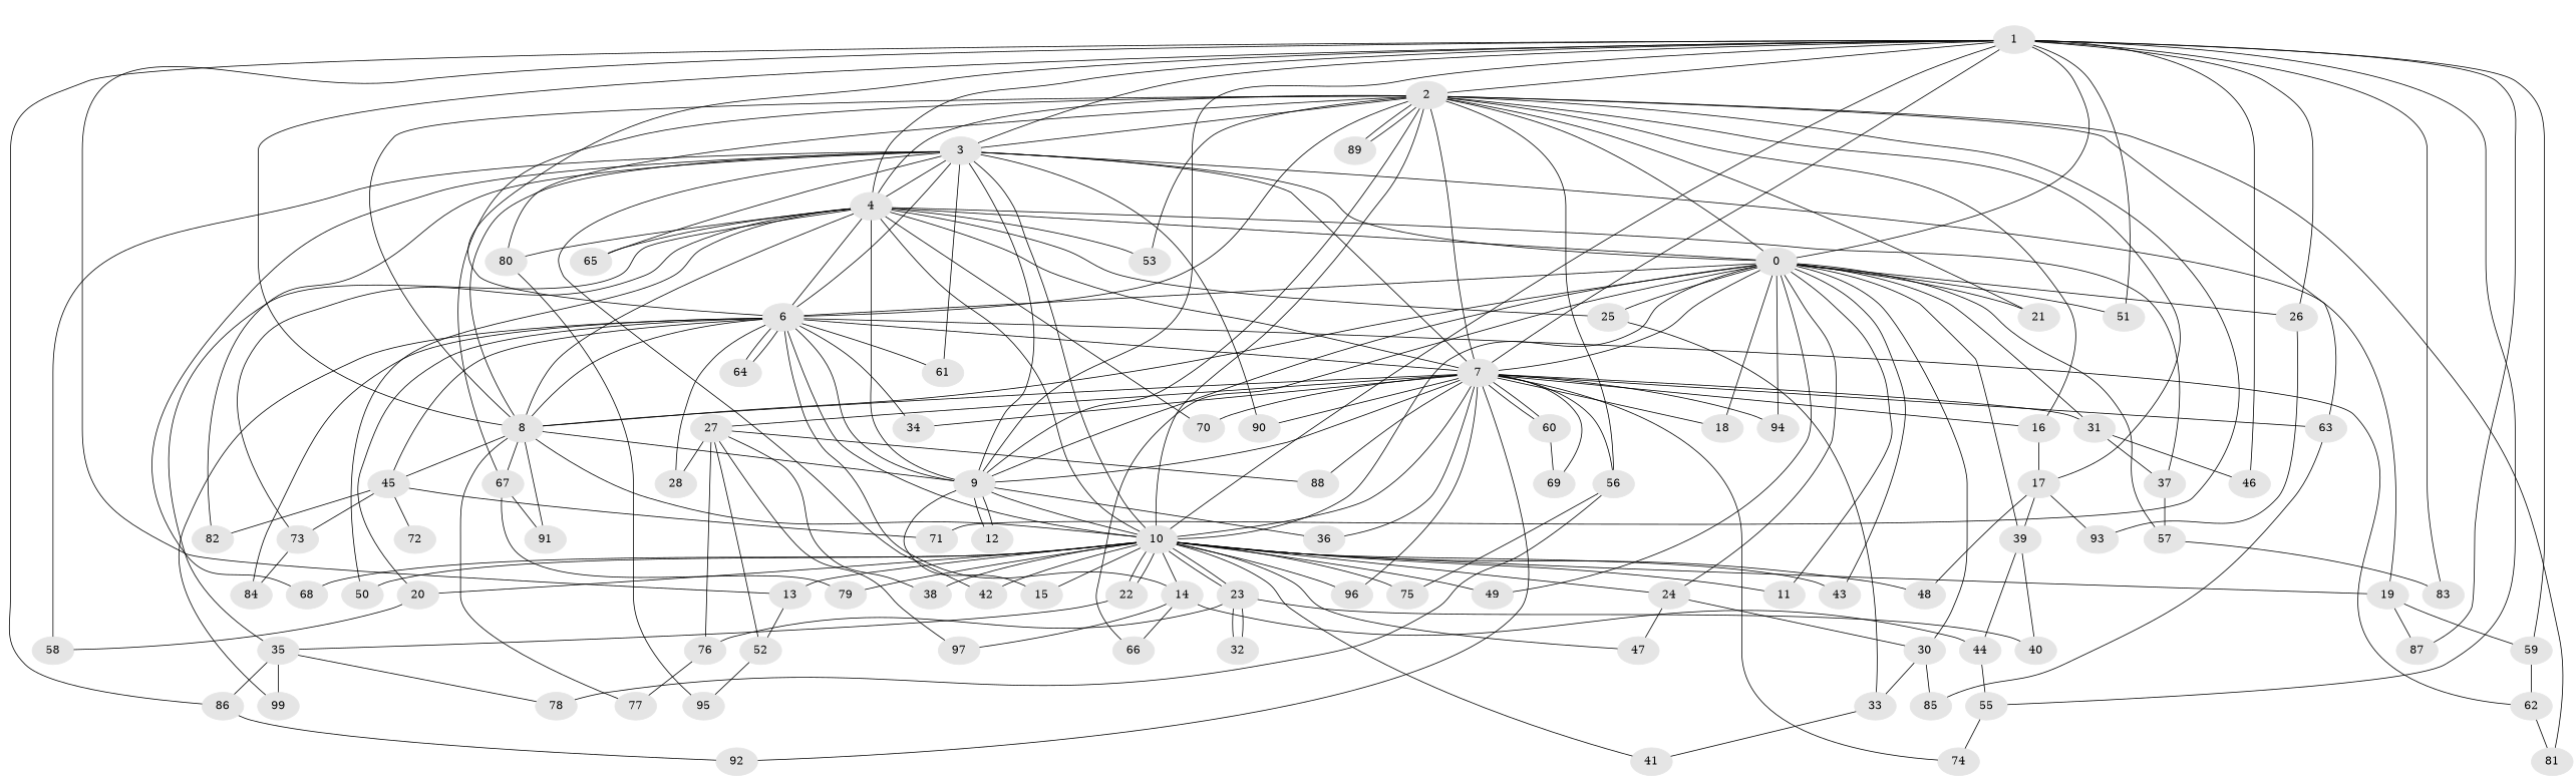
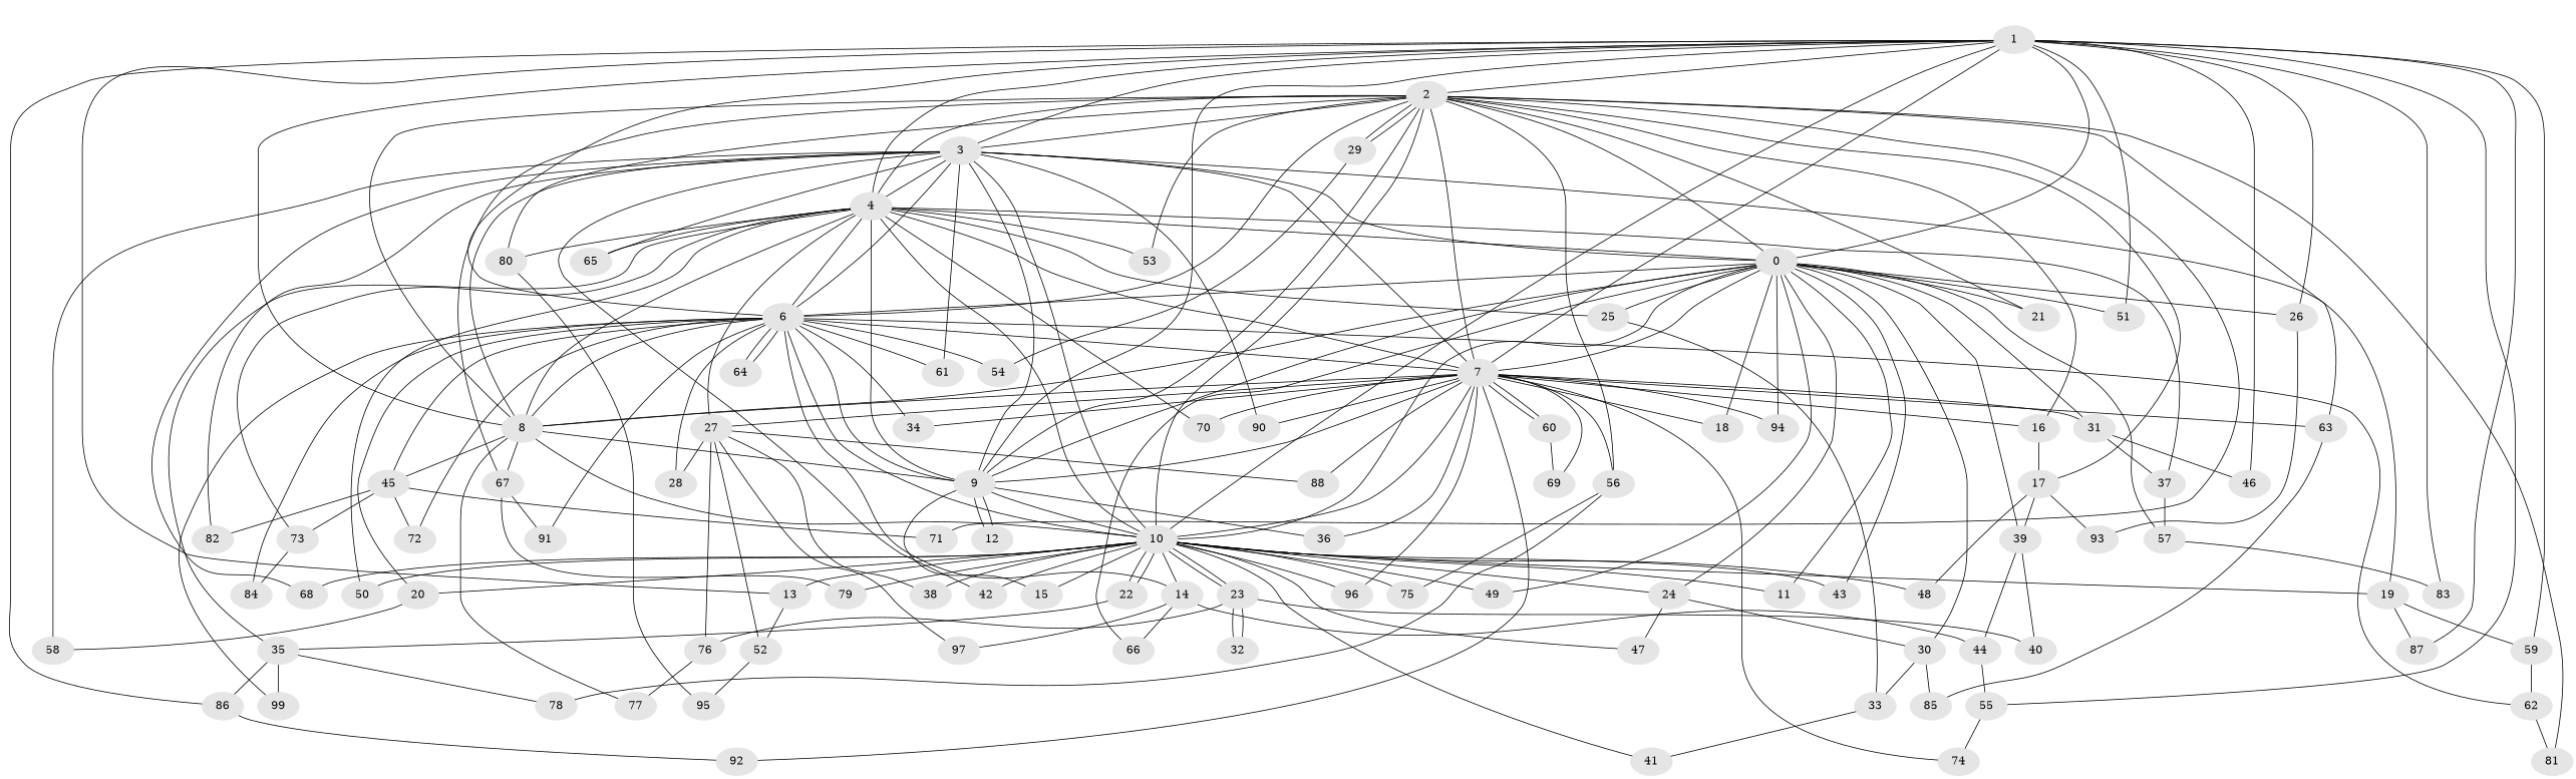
  graph {
    node [color=gray90 style=filled]
    1
    2
    3
    4
    n5 [label=0]
    6
    7
    8
    9
    10
    13
    26
    46
    51
    55
    59
    83
    86
    87
    16
    17
    21
-   29 [label=89]
+   29
    53
    56
    63
    67
    71
    80
    81
    19
    42
    58
    61
    65
    68
    82
    90
    25
    27
    35
    37
    50
    70
    73
    11
    18
    24
    30
    31
    39
    43
    49
    57
    66
    94
    14
    20
    28
    34
    45
+   54
    62
    64
    72
    84
    n67 [label=99]
    91
    36
    60
    69
    74
    88
    92
    96
    77
    12
    15
    22
    23
    38
    41
    47
    48
    75
    79
    52
    93
    78
    85
    95
    33
    97
    76
    44
    40
    32
    1 -- 2
    1 -- 3
    1 -- 4
    1 -- n5
    1 -- 6
    1 -- 7
    1 -- 8
    1 -- 9
    1 -- 10
    1 -- 13
    1 -- 26
    1 -- 46
    1 -- 51
    1 -- 55
    1 -- 59
    1 -- 83
    1 -- 86
    1 -- 87
    2 -- 3
    2 -- 4
    2 -- n5
    2 -- 6
    2 -- 7
    2 -- 8
    2 -- 9
    2 -- 10
    2 -- 16
    2 -- 17
    2 -- 21
    2 -- 29
    2 -- 29
    2 -- 53
    2 -- 56
    2 -- 63
    2 -- 67
    2 -- 71
    2 -- 80
    2 -- 81
    3 -- 4
    3 -- n5
    3 -- 6
    3 -- 7
    3 -- 8
    3 -- 9
    3 -- 10
    3 -- 19
    3 -- 42
    3 -- 58
    3 -- 61
    3 -- 65
    3 -- 68
    3 -- 82
    3 -- 90
    4 -- n5
    4 -- 6
    4 -- 7
    4 -- 8
    4 -- 9
    4 -- 10
    4 -- 53
    4 -- 80
    4 -- 65
    4 -- 25
+   4 -- 27
    4 -- 35
    4 -- 37
    4 -- 50
    4 -- 70
    4 -- 73
    n5 -- 6
    n5 -- 7
    n5 -- 8
    n5 -- 9
    n5 -- 10
    n5 -- 26
    n5 -- 51
    n5 -- 21
    n5 -- 25
    n5 -- 11
    n5 -- 18
    n5 -- 24
    n5 -- 30
    n5 -- 31
    n5 -- 39
    n5 -- 43
    n5 -- 49
    n5 -- 57
    n5 -- 66
    n5 -- 94
    6 -- 7
    6 -- 8
    6 -- 9
    6 -- 10
    6 -- 61
    6 -- 14
    6 -- 20
    6 -- 28
    6 -- 34
    6 -- 45
+   6 -- 54
    6 -- 62
    6 -- 64
    6 -- 64
+   6 -- 72
    6 -- 84
    6 -- n67
-   8 -- 91
+   6 -- 91
    7 -- 8
    7 -- 9
    7 -- 10
    7 -- 16
    7 -- 56
    7 -- 63
    7 -- 90
    7 -- 27
    7 -- 70
    7 -- 18
    7 -- 31
    7 -- 94
    7 -- 34
    7 -- 36
    7 -- 60
    7 -- 60
    7 -- 69
    7 -- 74
    7 -- 88
    7 -- 92
    7 -- 96
    8 -- 9
    8 -- 10
    8 -- 67
    8 -- 45
    8 -- 77
    9 -- 10
    9 -- 36
    9 -- 12
    9 -- 12
    9 -- 15
    10 -- 13
    10 -- 19
    10 -- 42
    10 -- 68
    10 -- 50
    10 -- 11
    10 -- 24
    10 -- 43
    10 -- 49
    10 -- 14
    10 -- 20
    10 -- 96
    10 -- 15
    10 -- 22
    10 -- 22
    10 -- 23
    10 -- 23
    10 -- 38
    10 -- 41
    10 -- 47
    10 -- 48
    10 -- 75
    10 -- 79
    13 -- 52
    26 -- 93
    55 -- 74
    59 -- 62
    86 -- 92
    16 -- 17
    17 -- 39
    17 -- 48
    17 -- 93
+   29 -- 54
    56 -- 75
    56 -- 78
    63 -- 85
    67 -- 91
    67 -- 79
    80 -- 95
    19 -- 59
    19 -- 87
    25 -- 33
    27 -- 28
    27 -- 88
    27 -- 38
    27 -- 52
    27 -- 97
    27 -- 76
    35 -- 86
    35 -- n67
    35 -- 78
    37 -- 57
    73 -- 84
    24 -- 30
    24 -- 47
    30 -- 85
    30 -- 33
    31 -- 46
    31 -- 37
    39 -- 44
    39 -- 40
    57 -- 83
    14 -- 66
    14 -- 97
    14 -- 44
    20 -- 58
    45 -- 71
    45 -- 82
    45 -- 73
    45 -- 72
    62 -- 81
    60 -- 69
    22 -- 35
    23 -- 76
    23 -- 40
    23 -- 32
    23 -- 32
    52 -- 95
    33 -- 41
    76 -- 77
    44 -- 55
  }
